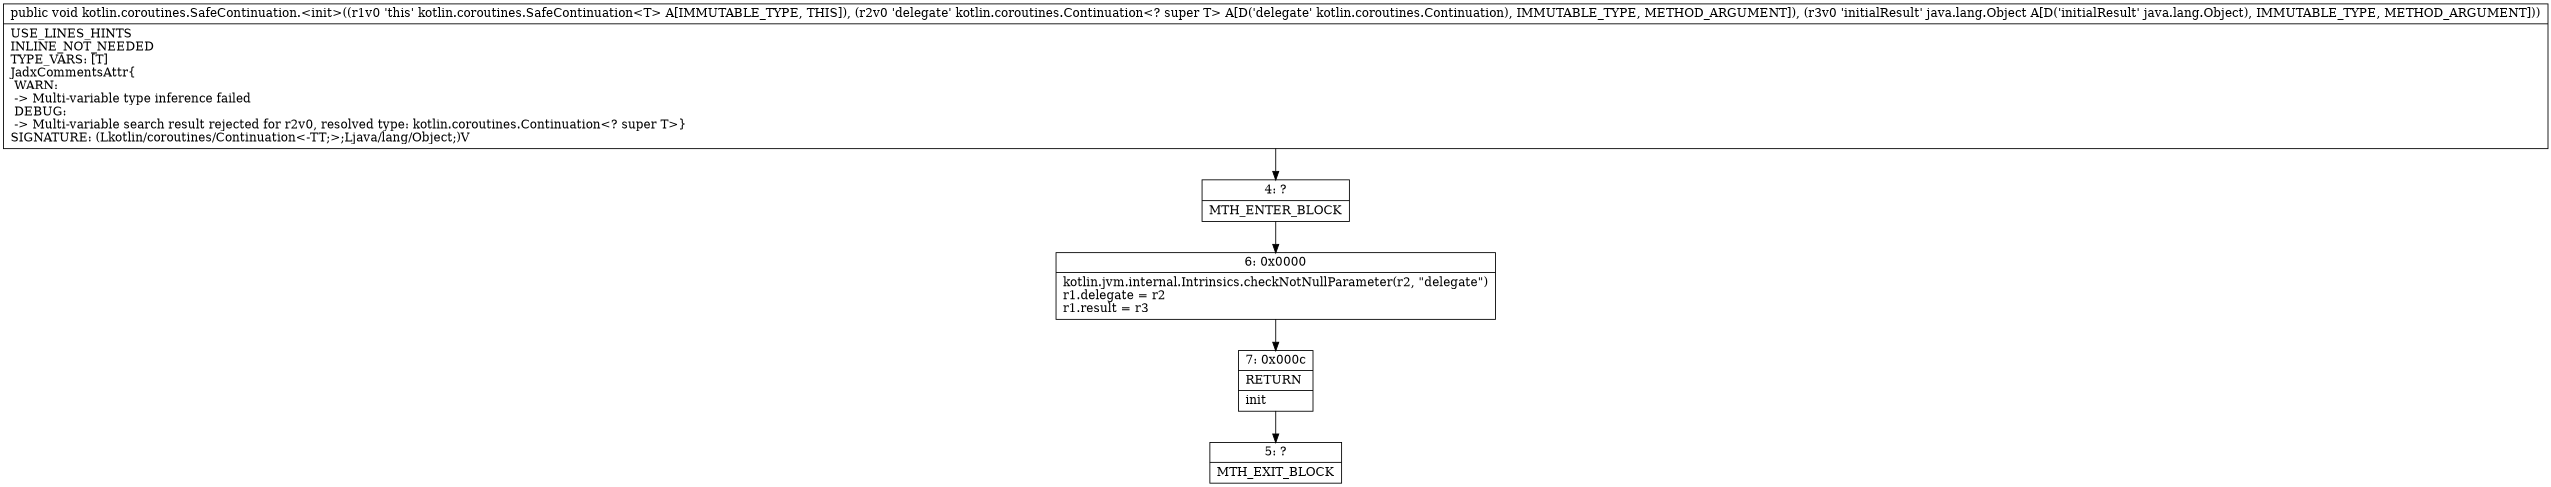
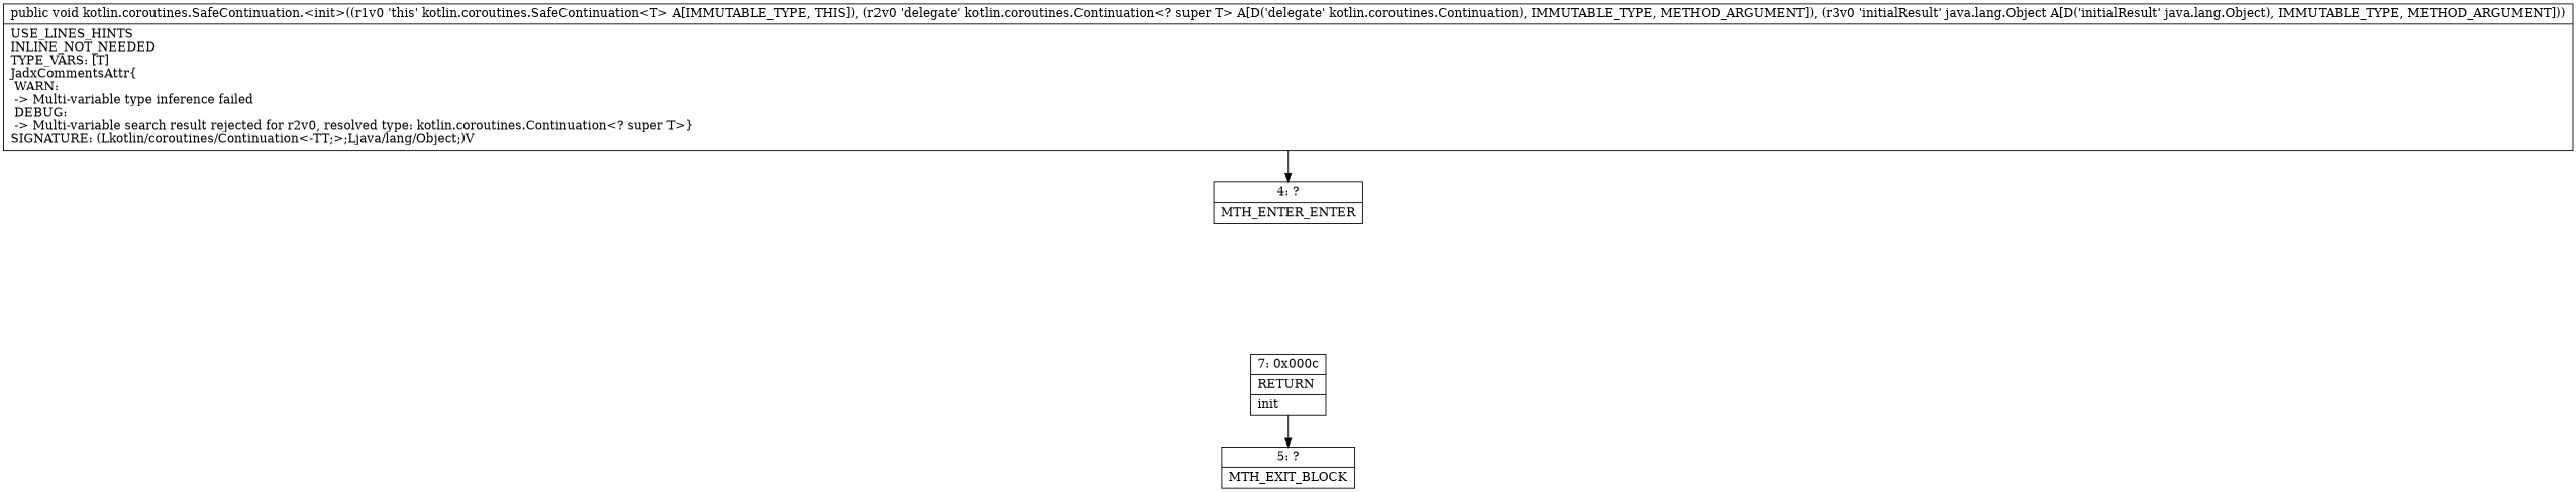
  digraph {
    node [shape=record]
-   n1 [label="{4\:\ ?|MTH_ENTER_BLOCK\l}"]
-   n2 [label="{6\:\ 0x0000|kotlin.jvm.internal.Intrinsics.checkNotNullParameter(r2, \"delegate\")\lr1.delegate = r2\lr1.result = r3\l}"]
+   n1 [label="{4\:\ ?|MTH_ENTER_ENTER\l}"]
    n3 [label="{7\:\ 0x000c|RETURN\l|init\l}"]
    n4 [label="{5\:\ ?|MTH_EXIT_BLOCK\l}"]
    n5 [label="{public void kotlin.coroutines.SafeContinuation.\<init\>((r1v0 'this' kotlin.coroutines.SafeContinuation\<T\> A[IMMUTABLE_TYPE, THIS]), (r2v0 'delegate' kotlin.coroutines.Continuation\<? super T\> A[D('delegate' kotlin.coroutines.Continuation), IMMUTABLE_TYPE, METHOD_ARGUMENT]), (r3v0 'initialResult' java.lang.Object A[D('initialResult' java.lang.Object), IMMUTABLE_TYPE, METHOD_ARGUMENT]))  | USE_LINES_HINTS\lINLINE_NOT_NEEDED\lTYPE_VARS: [T]\lJadxCommentsAttr\{\l WARN: \l \-\> Multi\-variable type inference failed\l DEBUG: \l \-\> Multi\-variable search result rejected for r2v0, resolved type: kotlin.coroutines.Continuation\<? super T\>\}\lSIGNATURE: (Lkotlin\/coroutines\/Continuation\<\-TT;\>;Ljava\/lang\/Object;)V\l}"]
-   n1 -> n2
-   n2 -> n3
    n3 -> n4
    n5 -> n1
  }
